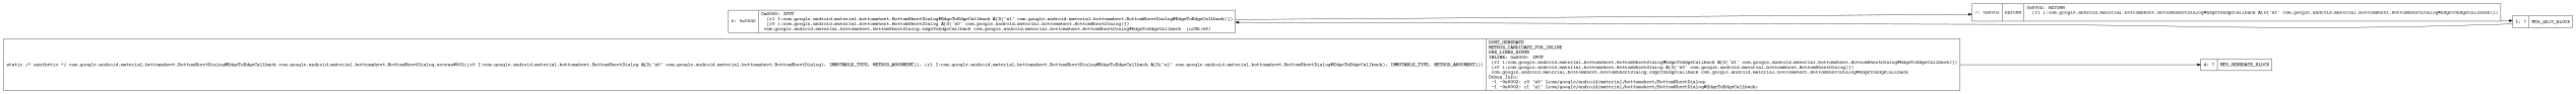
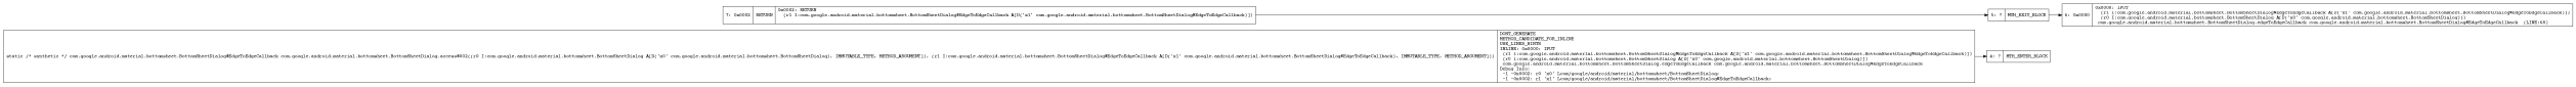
  digraph {
    fontname="Courier Prime"
    rankdir=LR
    node [fontname="Courier Prime" shape=record]
    edge [fontname="Courier Prime"]
-   n1 [label="{4\:\ ?|MTH_GENERATE_BLOCK\l}"]
+   n1 [label="{4\:\ ?|MTH_ENTER_BLOCK\l}"]
    n2 [label="{6\:\ 0x0000|0x0000: IPUT  \l  (r1 I:com.google.android.material.bottomsheet.BottomSheetDialog$EdgeToEdgeCallback A[D('x1' com.google.android.material.bottomsheet.BottomSheetDialog$EdgeToEdgeCallback)])\l  (r0 I:com.google.android.material.bottomsheet.BottomSheetDialog A[D('x0' com.google.android.material.bottomsheet.BottomSheetDialog)])\l com.google.android.material.bottomsheet.BottomSheetDialog.edgeToEdgeCallback com.google.android.material.bottomsheet.BottomSheetDialog$EdgeToEdgeCallback  (LINE:68)\l}"]
    n3 [label="{7\:\ 0x0002|RETURN\l|0x0002: RETURN  \l  (r1 I:com.google.android.material.bottomsheet.BottomSheetDialog$EdgeToEdgeCallback A[D('x1' com.google.android.material.bottomsheet.BottomSheetDialog$EdgeToEdgeCallback)])\l \l}"]
    n4 [label="{5\:\ ?|MTH_EXIT_BLOCK\l}"]
    n5 [label="{static \/* synthetic *\/ com.google.android.material.bottomsheet.BottomSheetDialog$EdgeToEdgeCallback com.google.android.material.bottomsheet.BottomSheetDialog.access$002((r0 I:com.google.android.material.bottomsheet.BottomSheetDialog A[D('x0' com.google.android.material.bottomsheet.BottomSheetDialog), IMMUTABLE_TYPE, METHOD_ARGUMENT]), (r1 I:com.google.android.material.bottomsheet.BottomSheetDialog$EdgeToEdgeCallback A[D('x1' com.google.android.material.bottomsheet.BottomSheetDialog$EdgeToEdgeCallback), IMMUTABLE_TYPE, METHOD_ARGUMENT]))  | DONT_GENERATE\lMETHOD_CANDIDATE_FOR_INLINE\lUSE_LINES_HINTS\lINLINE: 0x0000: IPUT  \l  (r1 I:com.google.android.material.bottomsheet.BottomSheetDialog$EdgeToEdgeCallback A[D('x1' com.google.android.material.bottomsheet.BottomSheetDialog$EdgeToEdgeCallback)])\l  (r0 I:com.google.android.material.bottomsheet.BottomSheetDialog A[D('x0' com.google.android.material.bottomsheet.BottomSheetDialog)])\l com.google.android.material.bottomsheet.BottomSheetDialog.edgeToEdgeCallback com.google.android.material.bottomsheet.BottomSheetDialog$EdgeToEdgeCallback\lDebug Info:\l  \-1 \-0x0002: r0 'x0' Lcom\/google\/android\/material\/bottomsheet\/BottomSheetDialog;\l  \-1 \-0x0002: r1 'x1' Lcom\/google\/android\/material\/bottomsheet\/BottomSheetDialog$EdgeToEdgeCallback;\l}"]
-   n2 -> n3
    n3 -> n4
    n4 -> n2
    n5 -> n1
  }
